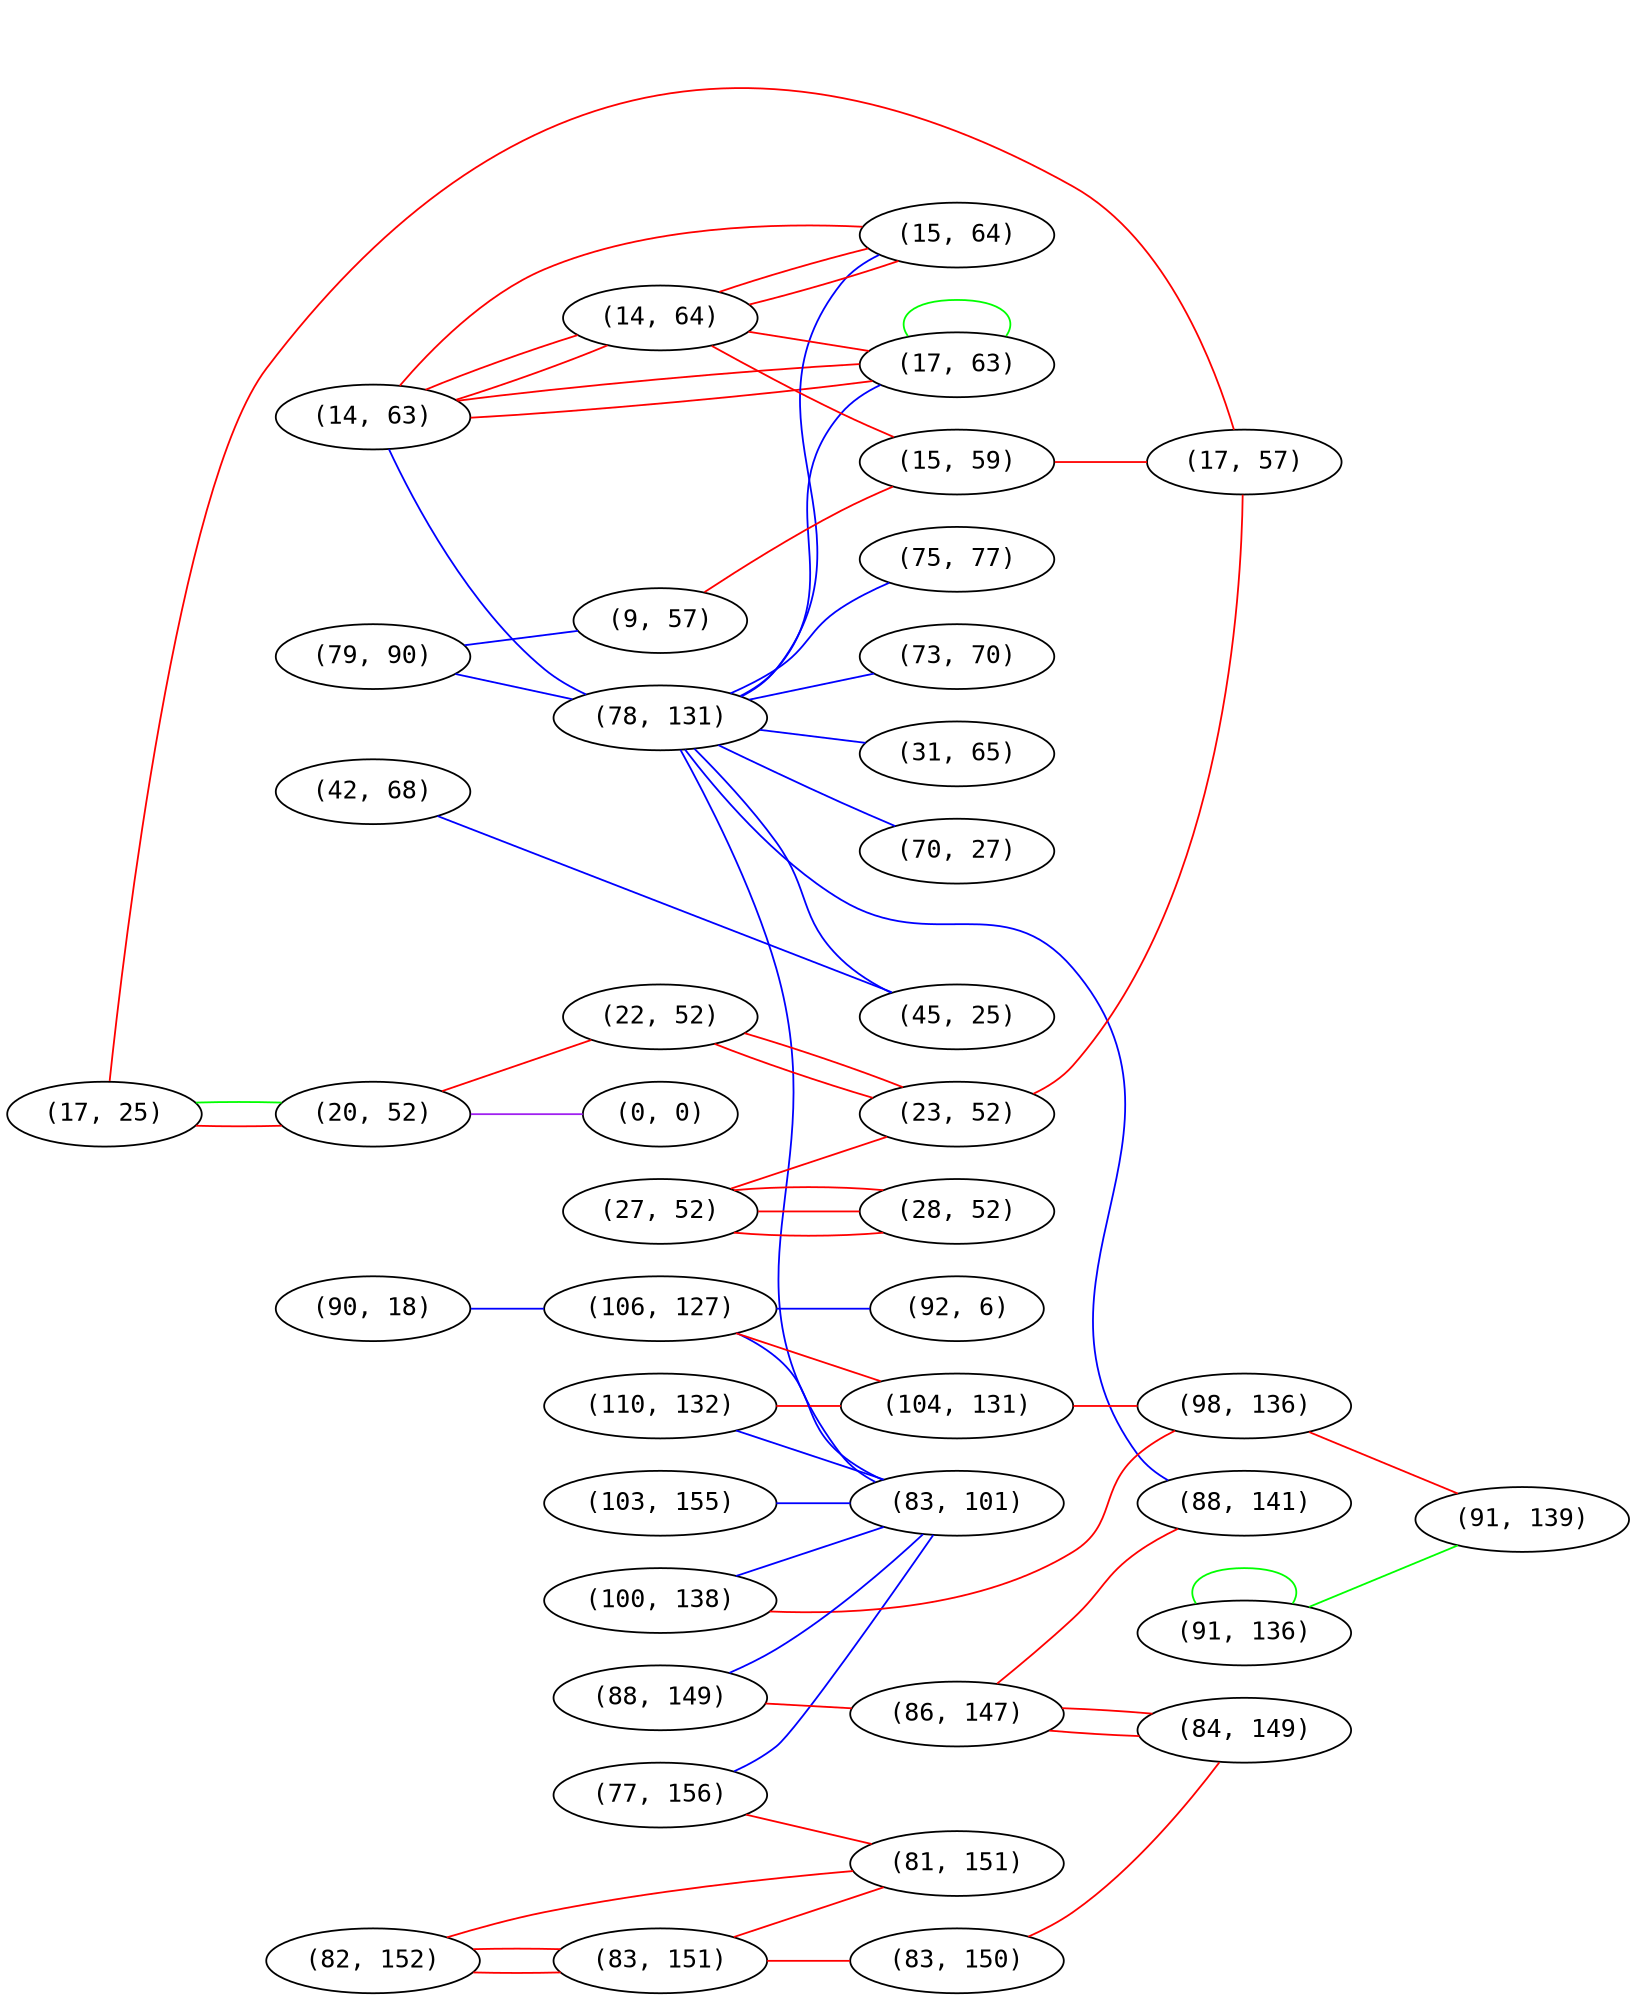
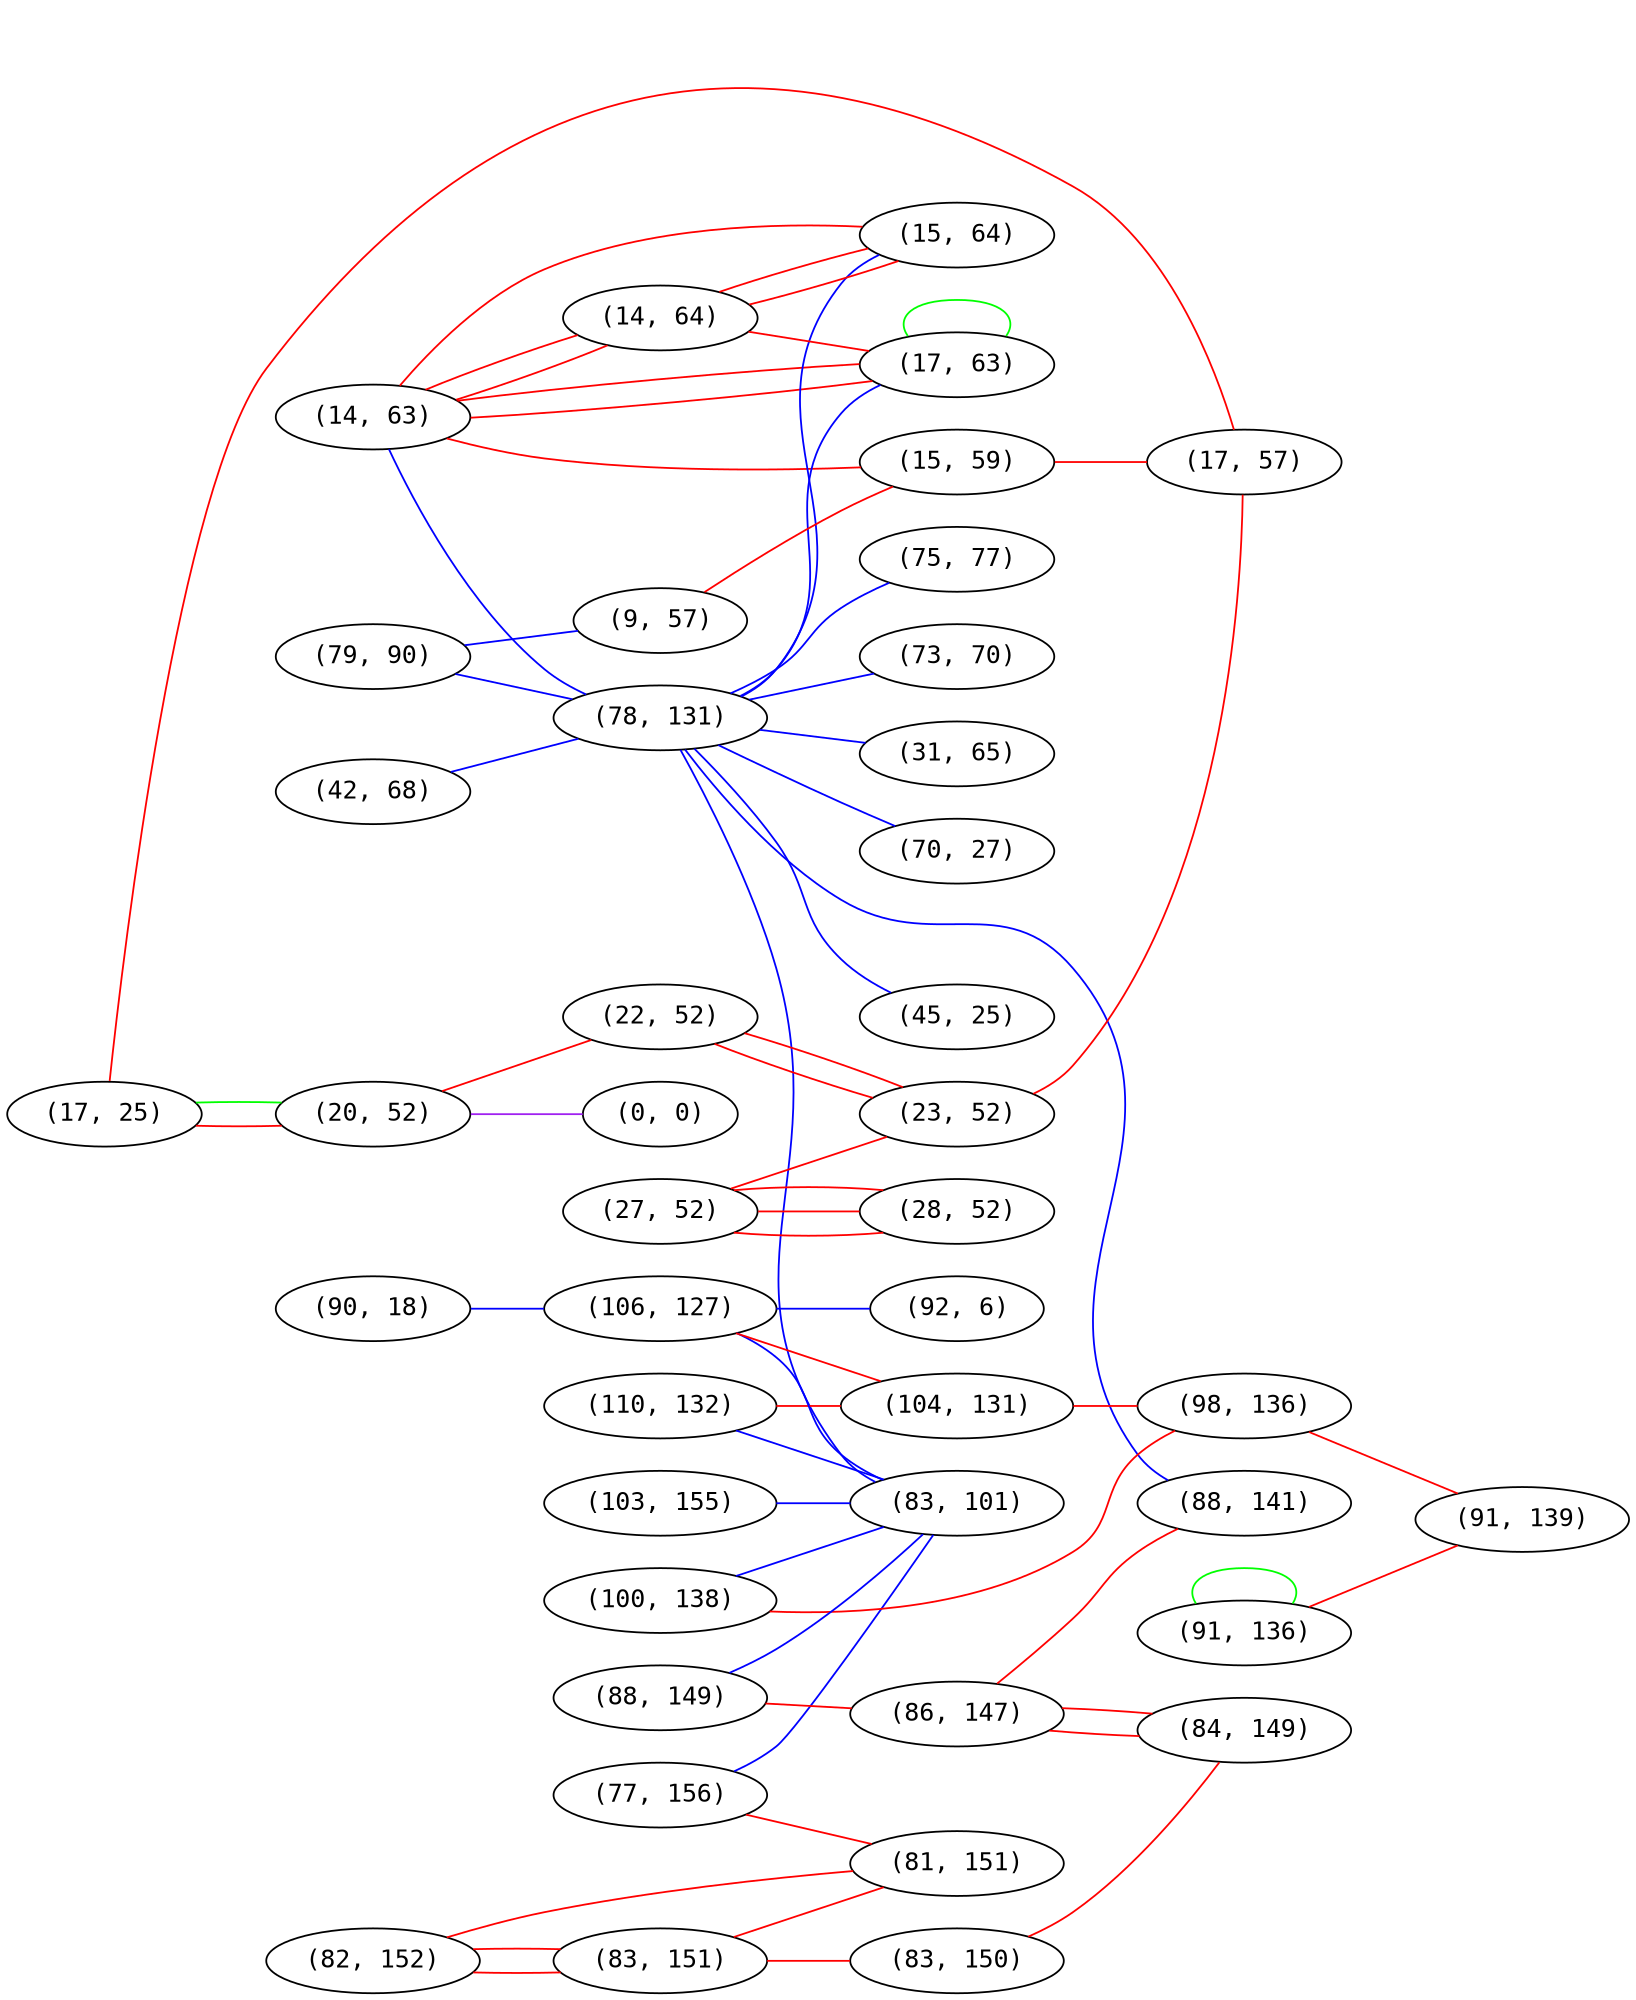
  graph {
    fontname="DejaVu Sans Mono"
    rankdir=LR
    node [fontname="DejaVu Sans Mono"]
    edge [color=red fontname="DejaVu Sans Mono" weight=1]
    "(14, 63)"
    "(78, 131)"
    "(14, 64)"
    "(15, 59)"
    "(15, 64)"
    n6 [label="(17, 63)"]
    "(83, 101)"
    "(88, 141)"
    "(75, 77)"
    "(45, 25)"
    "(73, 70)"
    "(31, 65)"
    "(70, 27)"
    "(17, 57)"
    "(82, 152)"
    "(83, 151)"
    "(81, 151)"
    "(83, 150)"
    "(110, 132)"
    "(104, 131)"
    "(98, 136)"
    "(103, 155)"
    "(77, 156)"
    n24 [label="(17, 25)"]
    "(20, 52)"
    "(22, 52)"
    "(0, 0)"
    "(27, 52)"
    "(28, 52)"
    "(23, 52)"
    "(79, 90)"
    "(9, 57)"
    "(90, 18)"
    "(106, 127)"
    "(92, 6)"
    "(100, 138)"
    "(91, 139)"
    "(42, 68)"
    "(84, 149)"
    "(88, 149)"
    "(86, 147)"
    "(91, 136)"
    "(14, 63)" -- "(78, 131)" [color=blue weight=3]
    "(14, 63)" -- "(14, 64)"
    "(14, 63)" -- "(14, 64)"
-   "(14, 64)" -- "(15, 59)"
+   "(14, 63)" -- "(15, 59)"
    "(14, 63)" -- "(15, 64)"
    "(14, 63)" -- n6
    "(14, 63)" -- n6
    "(78, 131)" -- "(15, 64)" [color=blue weight=3]
    "(78, 131)" -- n6 [color=blue weight=3]
    "(78, 131)" -- "(83, 101)" [color=blue weight=3]
    "(78, 131)" -- "(88, 141)" [color=blue]
    "(78, 131)" -- "(75, 77)" [color=blue weight=3]
    "(78, 131)" -- "(45, 25)" [color=blue weight=3]
    "(78, 131)" -- "(73, 70)" [color=blue weight=3]
    "(78, 131)" -- "(31, 65)" [color=blue weight=3]
    "(78, 131)" -- "(70, 27)" [color=blue weight=3]
    "(14, 64)" -- "(15, 64)"
    "(14, 64)" -- "(15, 64)"
    "(14, 64)" -- n6
    "(15, 59)" -- "(17, 57)"
    n6 -- n6 [color=green weight=2]
    "(82, 152)" -- "(83, 151)"
    "(82, 152)" -- "(83, 151)"
    "(82, 152)" -- "(81, 151)"
    "(83, 151)" -- "(81, 151)"
    "(83, 151)" -- "(83, 150)"
    "(83, 150)" -- "(84, 149)"
    "(110, 132)" -- "(83, 101)" [color=blue weight=3]
    "(110, 132)" -- "(104, 131)"
    "(104, 131)" -- "(98, 136)"
    "(98, 136)" -- "(91, 139)"
    "(103, 155)" -- "(83, 101)" [color=blue weight=3]
    "(77, 156)" -- "(83, 101)" [color=blue weight=3]
    "(77, 156)" -- "(81, 151)"
    n24 -- "(17, 57)"
    n24 -- "(20, 52)"
    n24 -- "(20, 52)" [color=green weight=2]
    "(20, 52)" -- "(22, 52)"
    "(20, 52)" -- "(0, 0)" [color=purple weight=4]
    "(22, 52)" -- "(23, 52)"
    "(22, 52)" -- "(23, 52)"
    "(27, 52)" -- "(28, 52)"
    "(27, 52)" -- "(28, 52)"
    "(27, 52)" -- "(28, 52)"
    "(27, 52)" -- "(23, 52)"
    "(23, 52)" -- "(17, 57)"
    "(79, 90)" -- "(78, 131)" [color=blue weight=3]
    "(79, 90)" -- "(9, 57)" [color=blue weight=3]
    "(9, 57)" -- "(15, 59)"
    "(90, 18)" -- "(106, 127)" [color=blue weight=3]
    "(106, 127)" -- "(83, 101)" [color=blue weight=3]
    "(106, 127)" -- "(104, 131)"
    "(106, 127)" -- "(92, 6)" [color=blue weight=3]
    "(100, 138)" -- "(83, 101)" [color=blue weight=3]
    "(100, 138)" -- "(98, 136)"
-   "(42, 68)" -- "(45, 25)" [color=blue weight=3]
+   "(42, 68)" -- "(78, 131)" [color=blue weight=3]
    "(88, 149)" -- "(83, 101)" [color=blue weight=3]
    "(88, 149)" -- "(86, 147)"
    "(86, 147)" -- "(88, 141)"
    "(86, 147)" -- "(84, 149)"
    "(86, 147)" -- "(84, 149)"
-   "(91, 136)" -- "(91, 139)" [color=green]
+   "(91, 136)" -- "(91, 139)"
    "(91, 136)" -- "(91, 136)" [color=green weight=2]
  }
